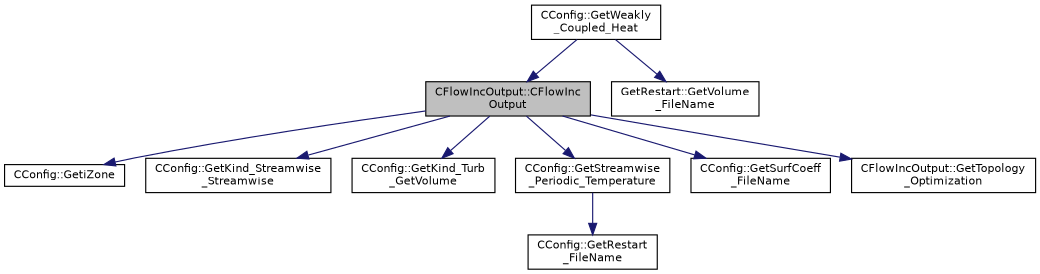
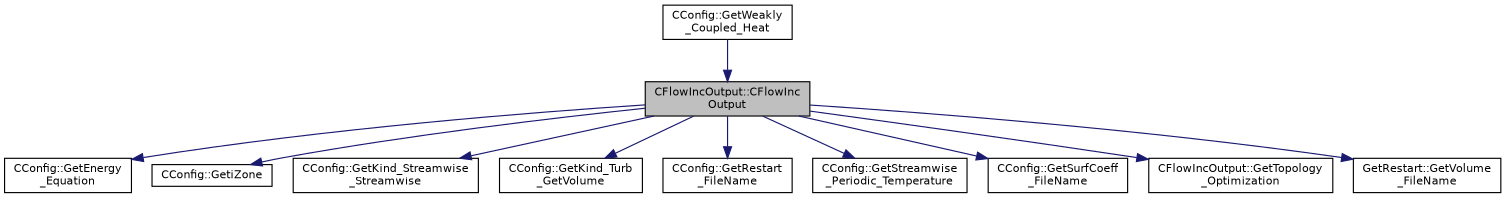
  digraph {
    rankdir=TB
    node [color=black fillcolor=white fontname=Helvetica fontsize=10 shape=record style=filled]
    edge [color=midnightblue fontname=Helvetica fontsize=10 labelfontname=Helvetica labelfontsize=10 style=solid]
    n1 [fillcolor=grey75 fontcolor=black height=0.2 label="CFlowIncOutput::CFlowInc\lOutput" width=0.4]
+   n2 [height=0.2 label="CConfig::GetEnergy\l_Equation" width=0.4]
    n3 [height=0.2 label="CConfig::GetiZone" width=0.4]
    n4 [height=0.2 label="CConfig::GetKind_Streamwise\l_Streamwise" width=0.4]
    n5 [height=0.2 label="CConfig::GetKind_Turb\l_GetVolume" width=0.4]
    n6 [height=0.2 label="CConfig::GetRestart\l_FileName" width=0.4]
    n7 [height=0.2 label="CConfig::GetStreamwise\l_Periodic_Temperature" width=0.4]
    n8 [height=0.2 label="CConfig::GetSurfCoeff\l_FileName" width=0.4]
    n9 [height=0.2 label="CFlowIncOutput::GetTopology\l_Optimization" width=0.4]
    n10 [height=0.2 label="GetRestart::GetVolume\l_FileName" width=0.4]
    n11 [height=0.2 label="CConfig::GetWeakly\l_Coupled_Heat" width=0.4]
+   n1 -> n2
    n1 -> n3
    n1 -> n4
    n1 -> n5
-   n7 -> n6
+   n1 -> n6
    n1 -> n7
    n1 -> n8
    n1 -> n9
-   n11 -> n10
+   n1 -> n10
    n11 -> n1
  }
